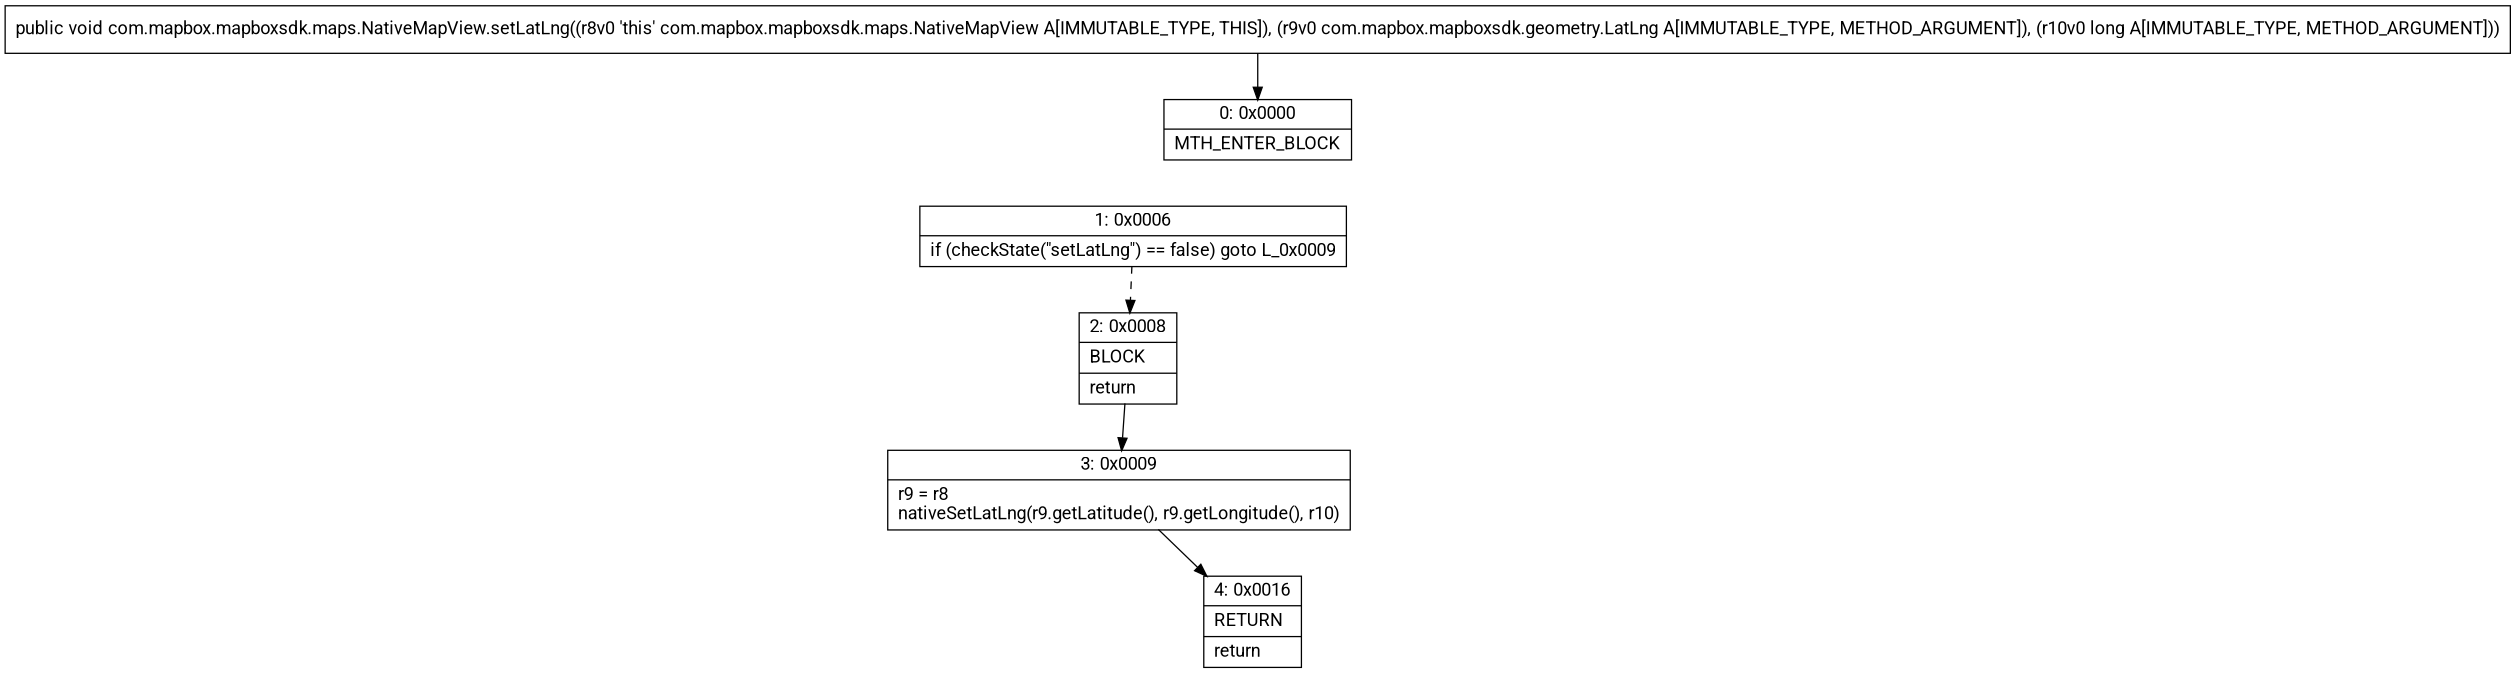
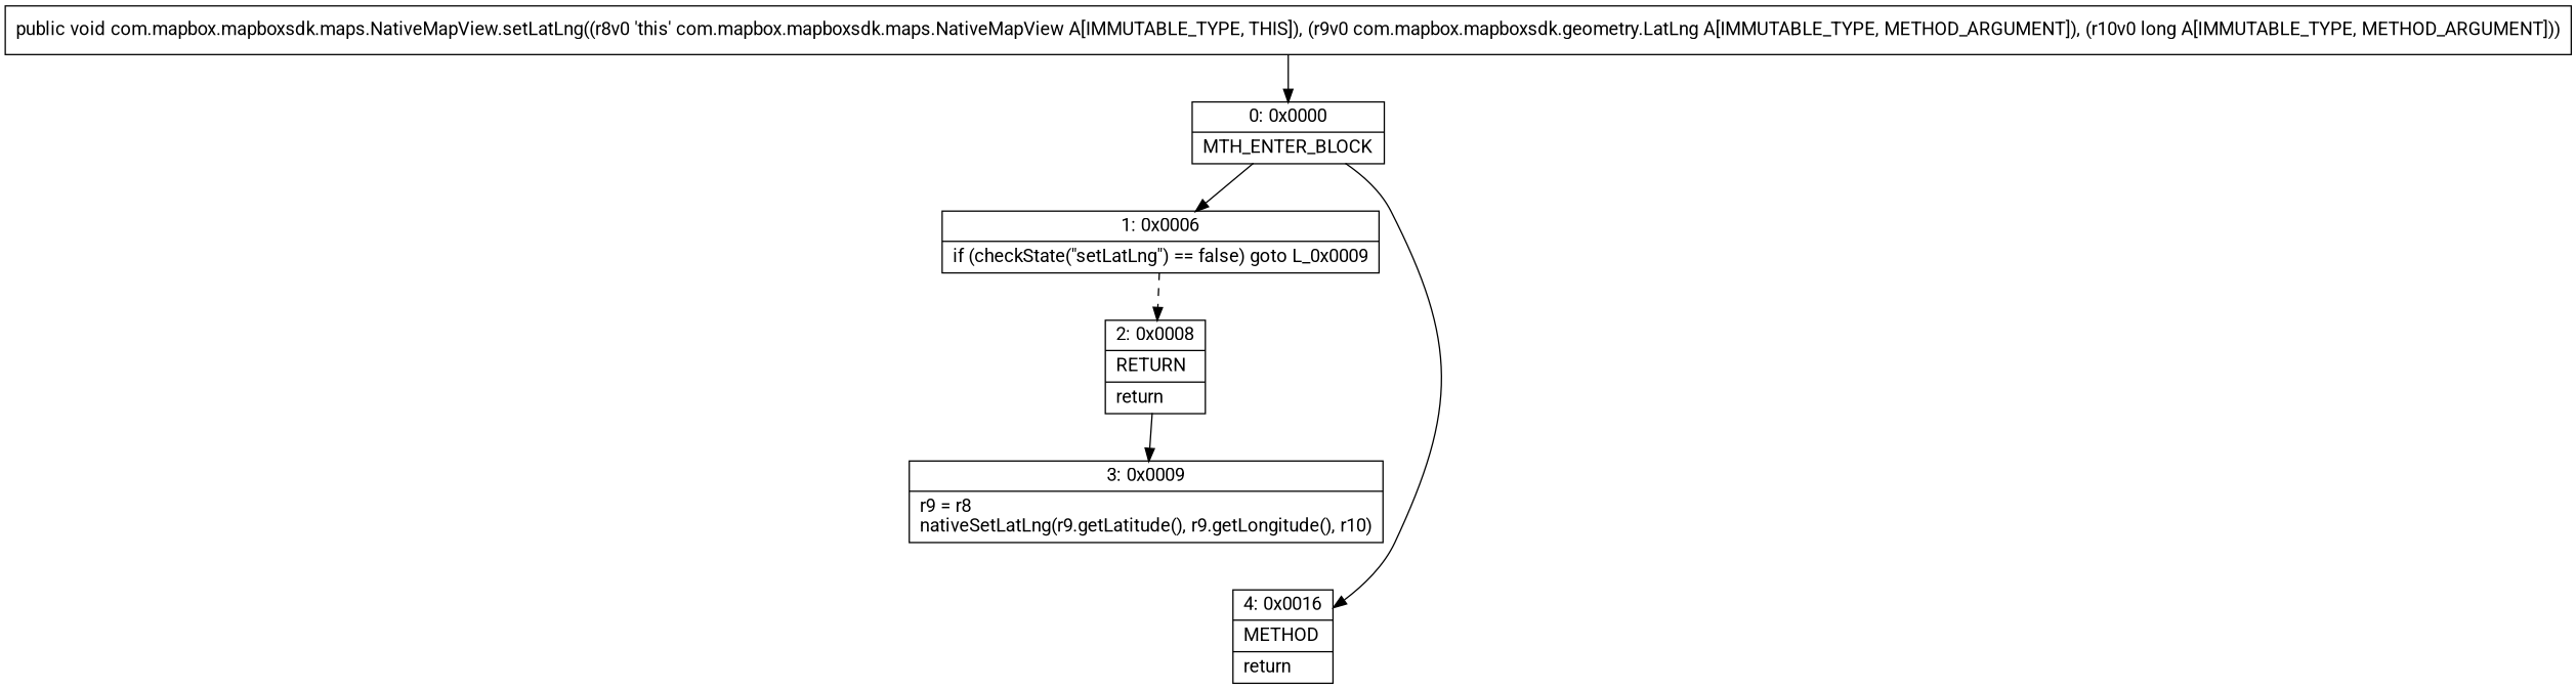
  digraph {
    fontname=Roboto
    node [fontname=Roboto shape=record]
    edge [fontname=Roboto]
    n1 [label="{0\:\ 0x0000|MTH_ENTER_BLOCK\l}"]
    n2 [label="{1\:\ 0x0006|if (checkState(\"setLatLng\") == false) goto L_0x0009\l}"]
-   n3 [label="{2\:\ 0x0008|BLOCK\l|return\l}"]
+   n3 [label="{2\:\ 0x0008|RETURN\l|return\l}"]
    n4 [label="{3\:\ 0x0009|r9 = r8\lnativeSetLatLng(r9.getLatitude(), r9.getLongitude(), r10)\l}"]
-   n5 [label="{4\:\ 0x0016|RETURN\l|return\l}"]
+   n5 [label="{4\:\ 0x0016|METHOD\l|return\l}"]
    n6 [label="{public void com.mapbox.mapboxsdk.maps.NativeMapView.setLatLng((r8v0 'this' com.mapbox.mapboxsdk.maps.NativeMapView A[IMMUTABLE_TYPE, THIS]), (r9v0 com.mapbox.mapboxsdk.geometry.LatLng A[IMMUTABLE_TYPE, METHOD_ARGUMENT]), (r10v0 long A[IMMUTABLE_TYPE, METHOD_ARGUMENT])) }"]
+   n1 -> n2
    n2 -> n3 [style=dashed]
    n3 -> n4
-   n4 -> n5
+   n1 -> n5
    n6 -> n1
  }
